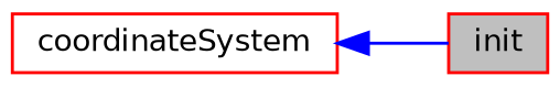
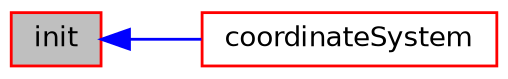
  digraph {
    rankdir=LR
    node [color=red fontname=Helvetica fontsize=10 shape=record]
    n1 [fillcolor=grey75 fontcolor=black height=0.2 label=init style=filled width=0.4]
    n2 [height=0.2 label=coordinateSystem width=0.4]
-   n2 -> n1 [color=blue dir=back fontname=Helvetica fontsize=10 labelfontname=Helvetica labelfontsize=10 style=solid]
+   n1 -> n2 [color=blue dir=back fontname=Helvetica fontsize=10 labelfontname=Helvetica labelfontsize=10 style=solid]
  }
